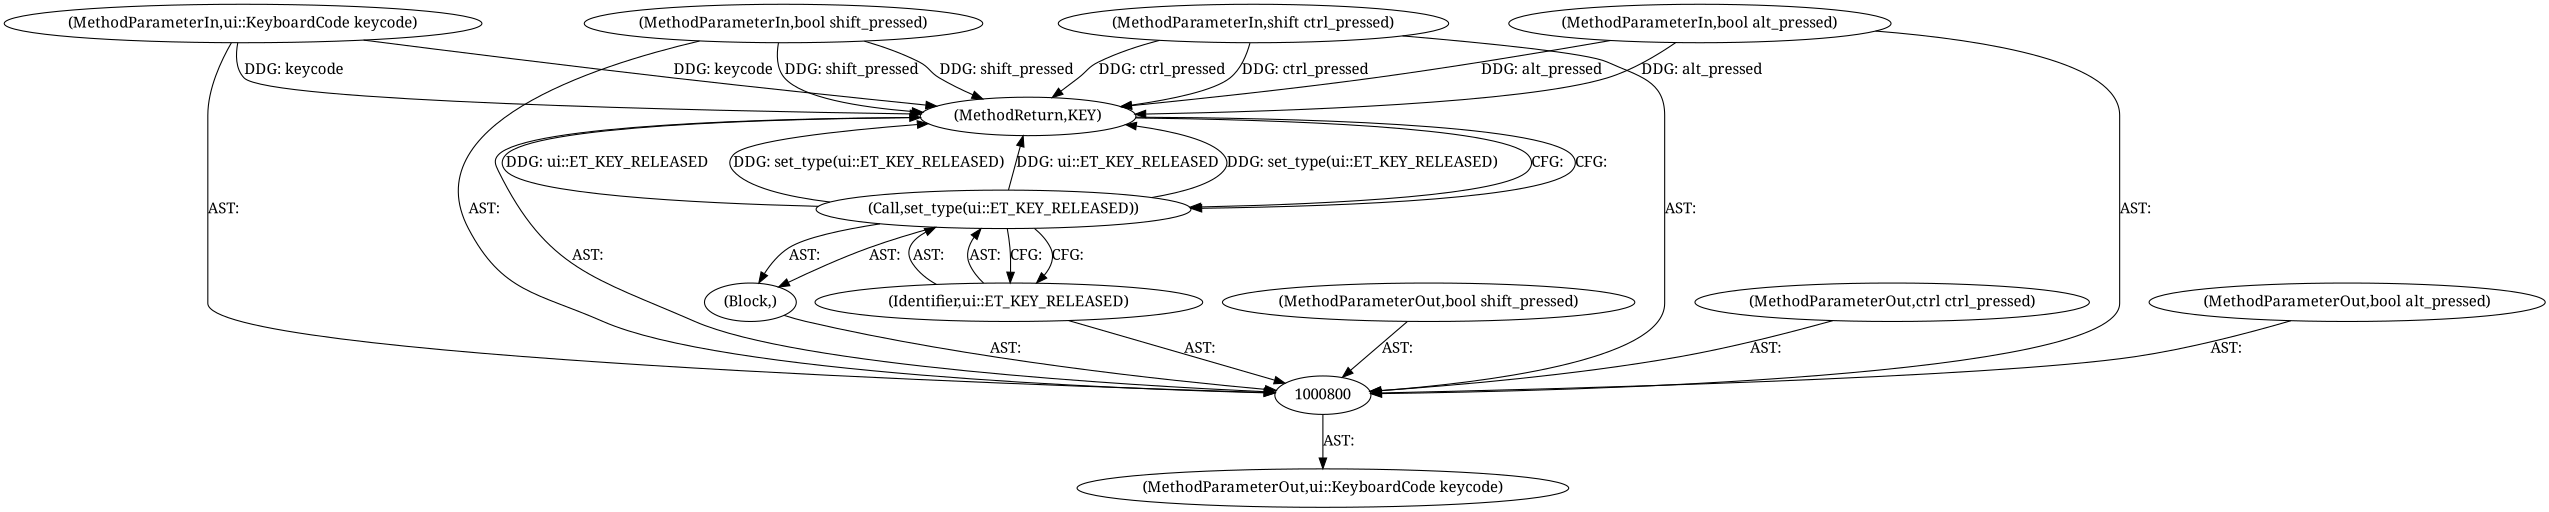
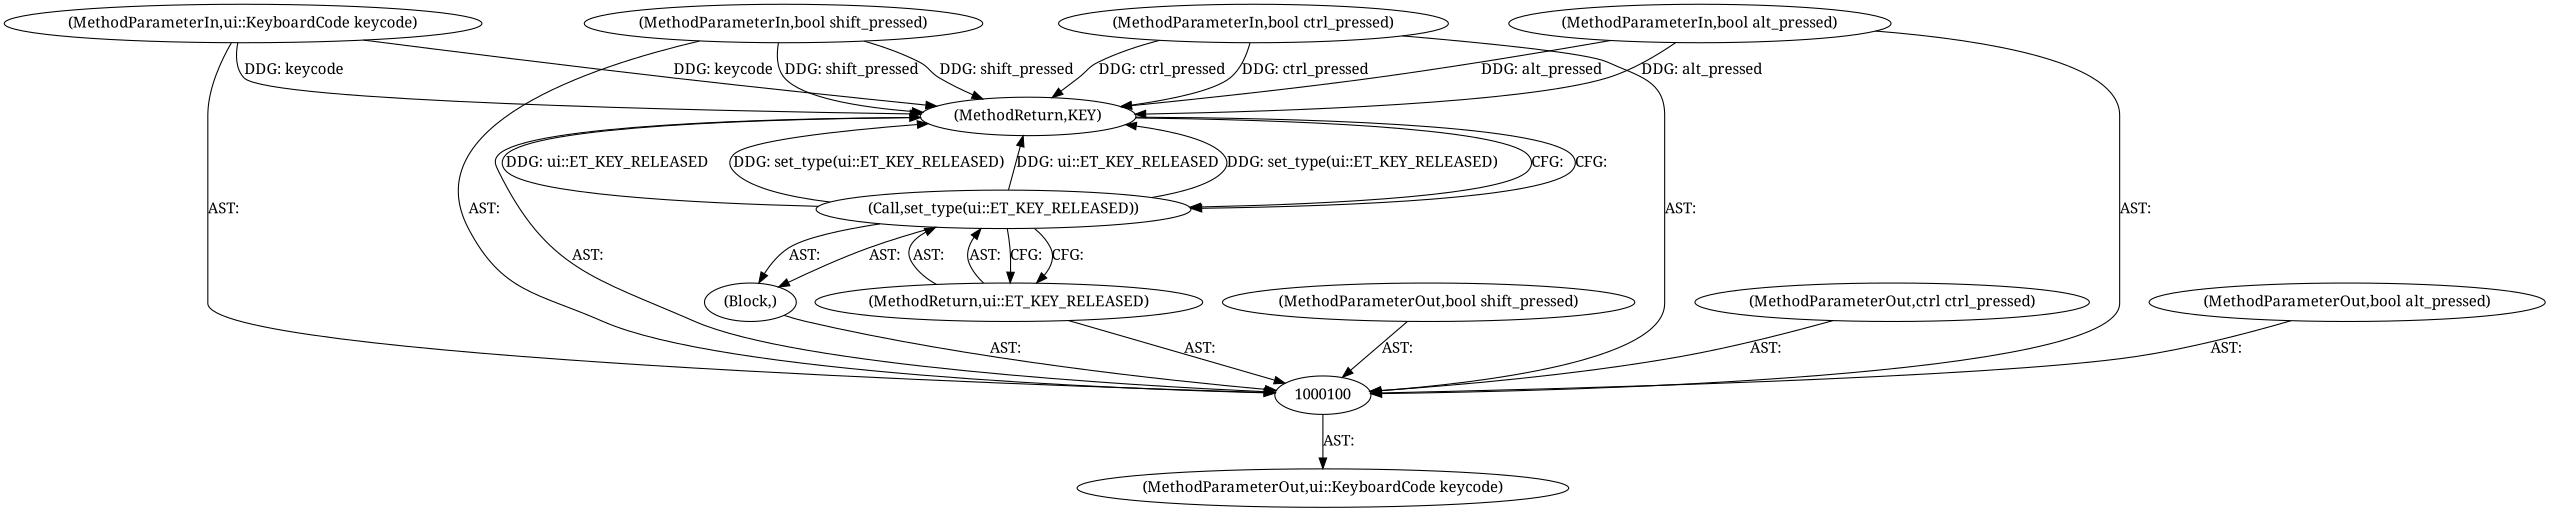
  digraph {
    fontname="Noto Serif"
    node [fontname="Noto Serif"]
    edge [fontname="Noto Serif"]
    n1 [label="(MethodReturn,KEY)"]
    n2 [label="(Call,set_type(ui::ET_KEY_RELEASED))"]
-   1000100 [label=1000800]
+   1000100
    n4 [label="(Block,)"]
-   n5 [label="(Identifier,ui::ET_KEY_RELEASED)"]
+   n5 [label="(MethodReturn,ui::ET_KEY_RELEASED)"]
    n6 [label="(MethodParameterOut,ui::KeyboardCode keycode)"]
    n7 [label="(MethodParameterIn,ui::KeyboardCode keycode)"]
    n8 [label="(MethodParameterIn,bool shift_pressed)"]
    n9 [label="(MethodParameterOut,bool shift_pressed)"]
-   n10 [label="(MethodParameterIn,shift ctrl_pressed)"]
+   n10 [label="(MethodParameterIn,bool ctrl_pressed)"]
    n11 [label="(MethodParameterOut,ctrl ctrl_pressed)"]
    n12 [label="(MethodParameterIn,bool alt_pressed)"]
    n13 [label="(MethodParameterOut,bool alt_pressed)"]
    n1 -> n2 [label="CFG: "]
    n1 -> n2 [label="CFG: "]
    n1 -> 1000100 [label="AST: "]
    n2 -> n1 [label="DDG: ui::ET_KEY_RELEASED"]
    n2 -> n1 [label="DDG: set_type(ui::ET_KEY_RELEASED)"]
    n2 -> n1 [label="DDG: ui::ET_KEY_RELEASED"]
    n2 -> n1 [label="DDG: set_type(ui::ET_KEY_RELEASED)"]
    n2 -> n4 [label="AST: "]
    n2 -> n4 [label="AST: "]
    n2 -> n5 [label="CFG: "]
    n2 -> n5 [label="CFG: "]
    1000100 -> n6 [label="AST: "]
    n4 -> 1000100 [label="AST: "]
    n5 -> n2 [label="AST: "]
    n5 -> n2 [label="AST: "]
    n5 -> 1000100 [label="AST: "]
    n7 -> n1 [label="DDG: keycode"]
    n7 -> n1 [label="DDG: keycode"]
    n7 -> 1000100 [label="AST: "]
    n8 -> n1 [label="DDG: shift_pressed"]
    n8 -> n1 [label="DDG: shift_pressed"]
    n8 -> 1000100 [label="AST: "]
    n9 -> 1000100 [label="AST: "]
    n10 -> n1 [label="DDG: ctrl_pressed"]
    n10 -> n1 [label="DDG: ctrl_pressed"]
    n10 -> 1000100 [label="AST: "]
    n11 -> 1000100 [label="AST: "]
    n12 -> n1 [label="DDG: alt_pressed"]
    n12 -> n1 [label="DDG: alt_pressed"]
    n12 -> 1000100 [label="AST: "]
    n13 -> 1000100 [label="AST: "]
  }
